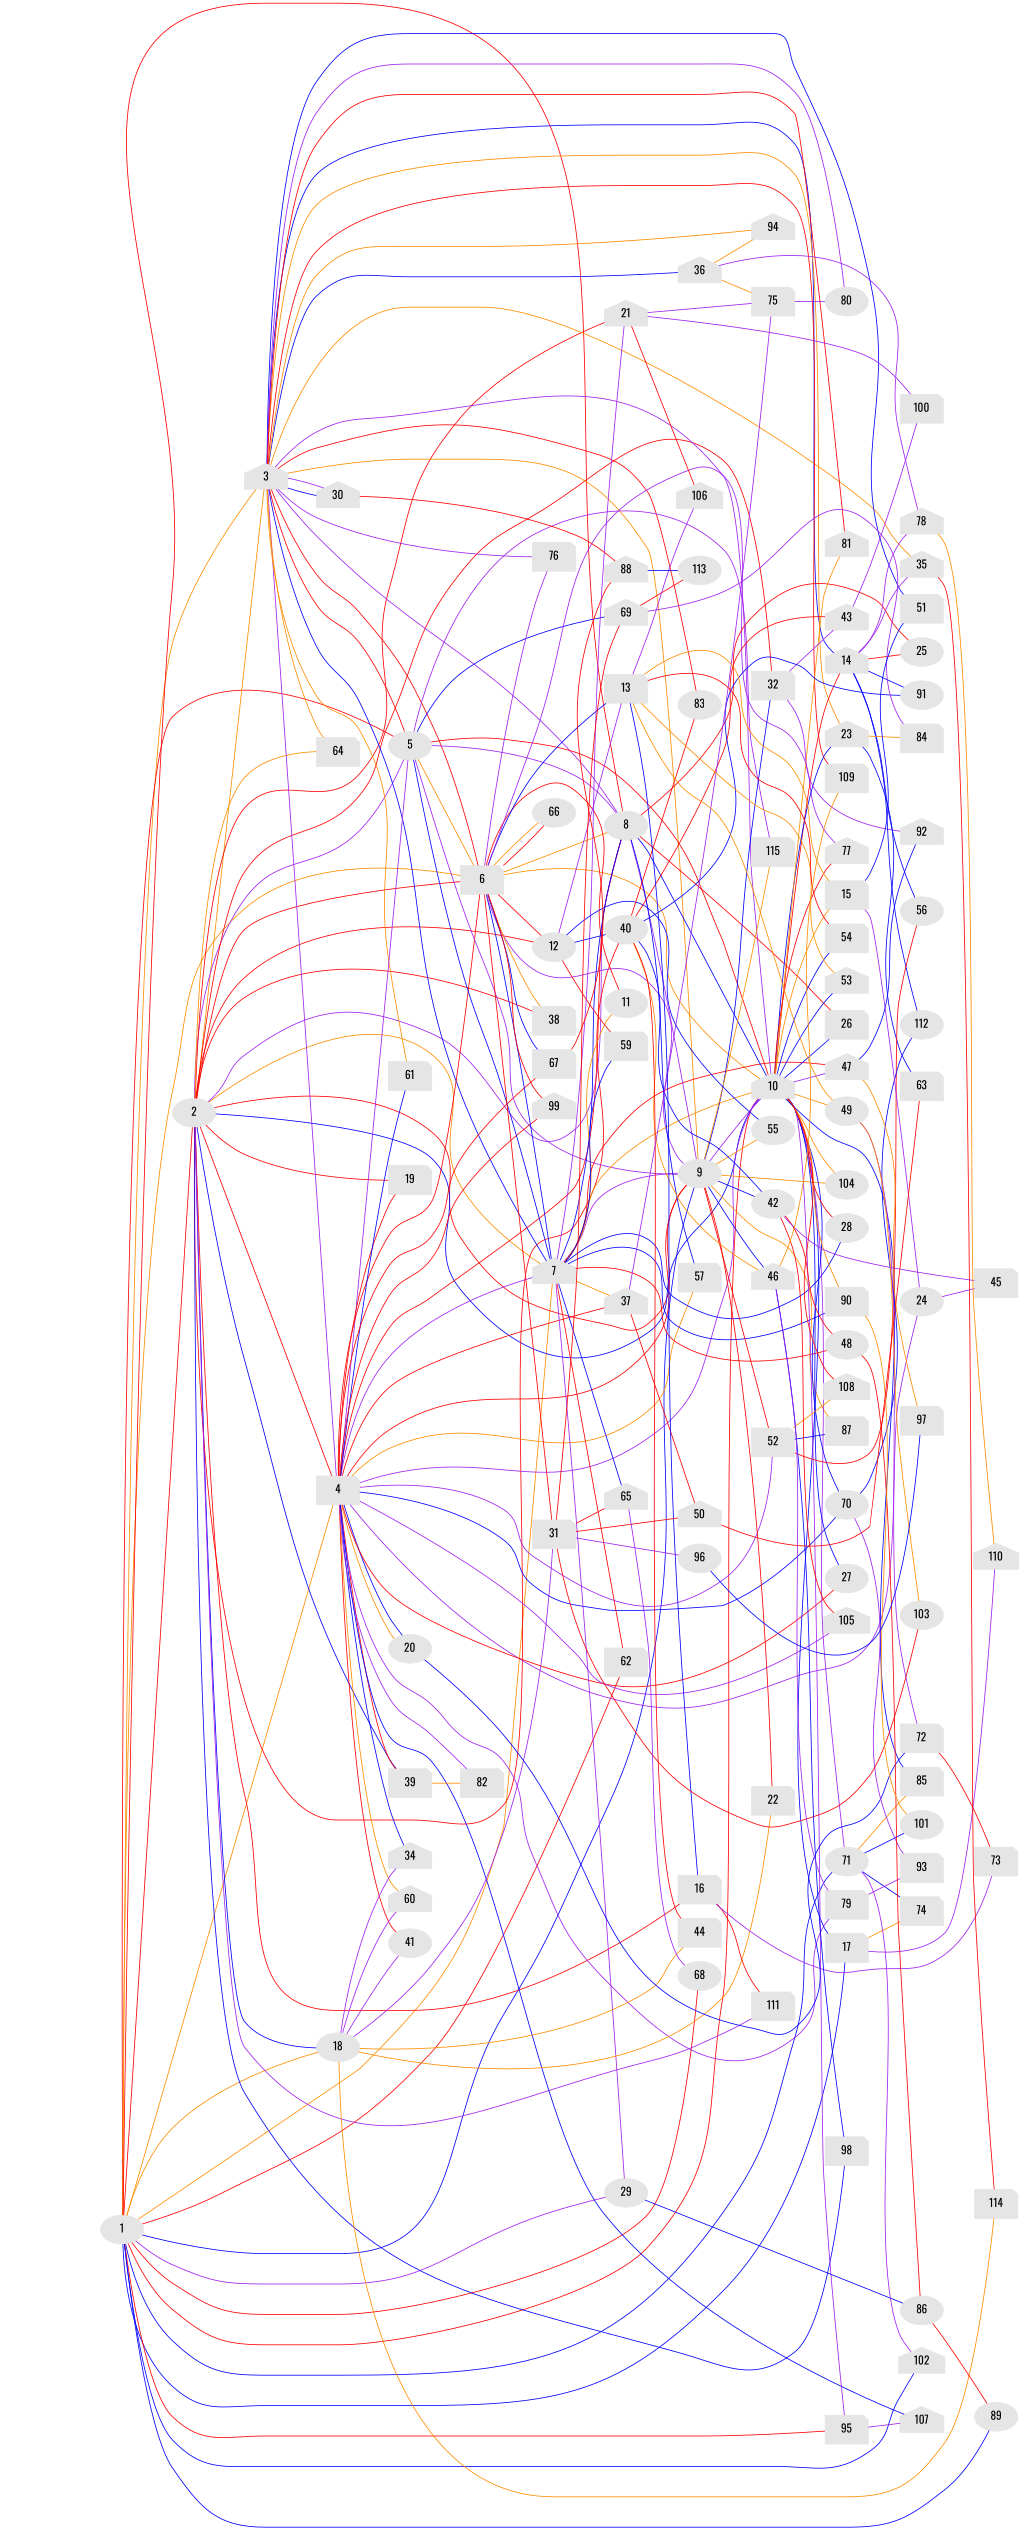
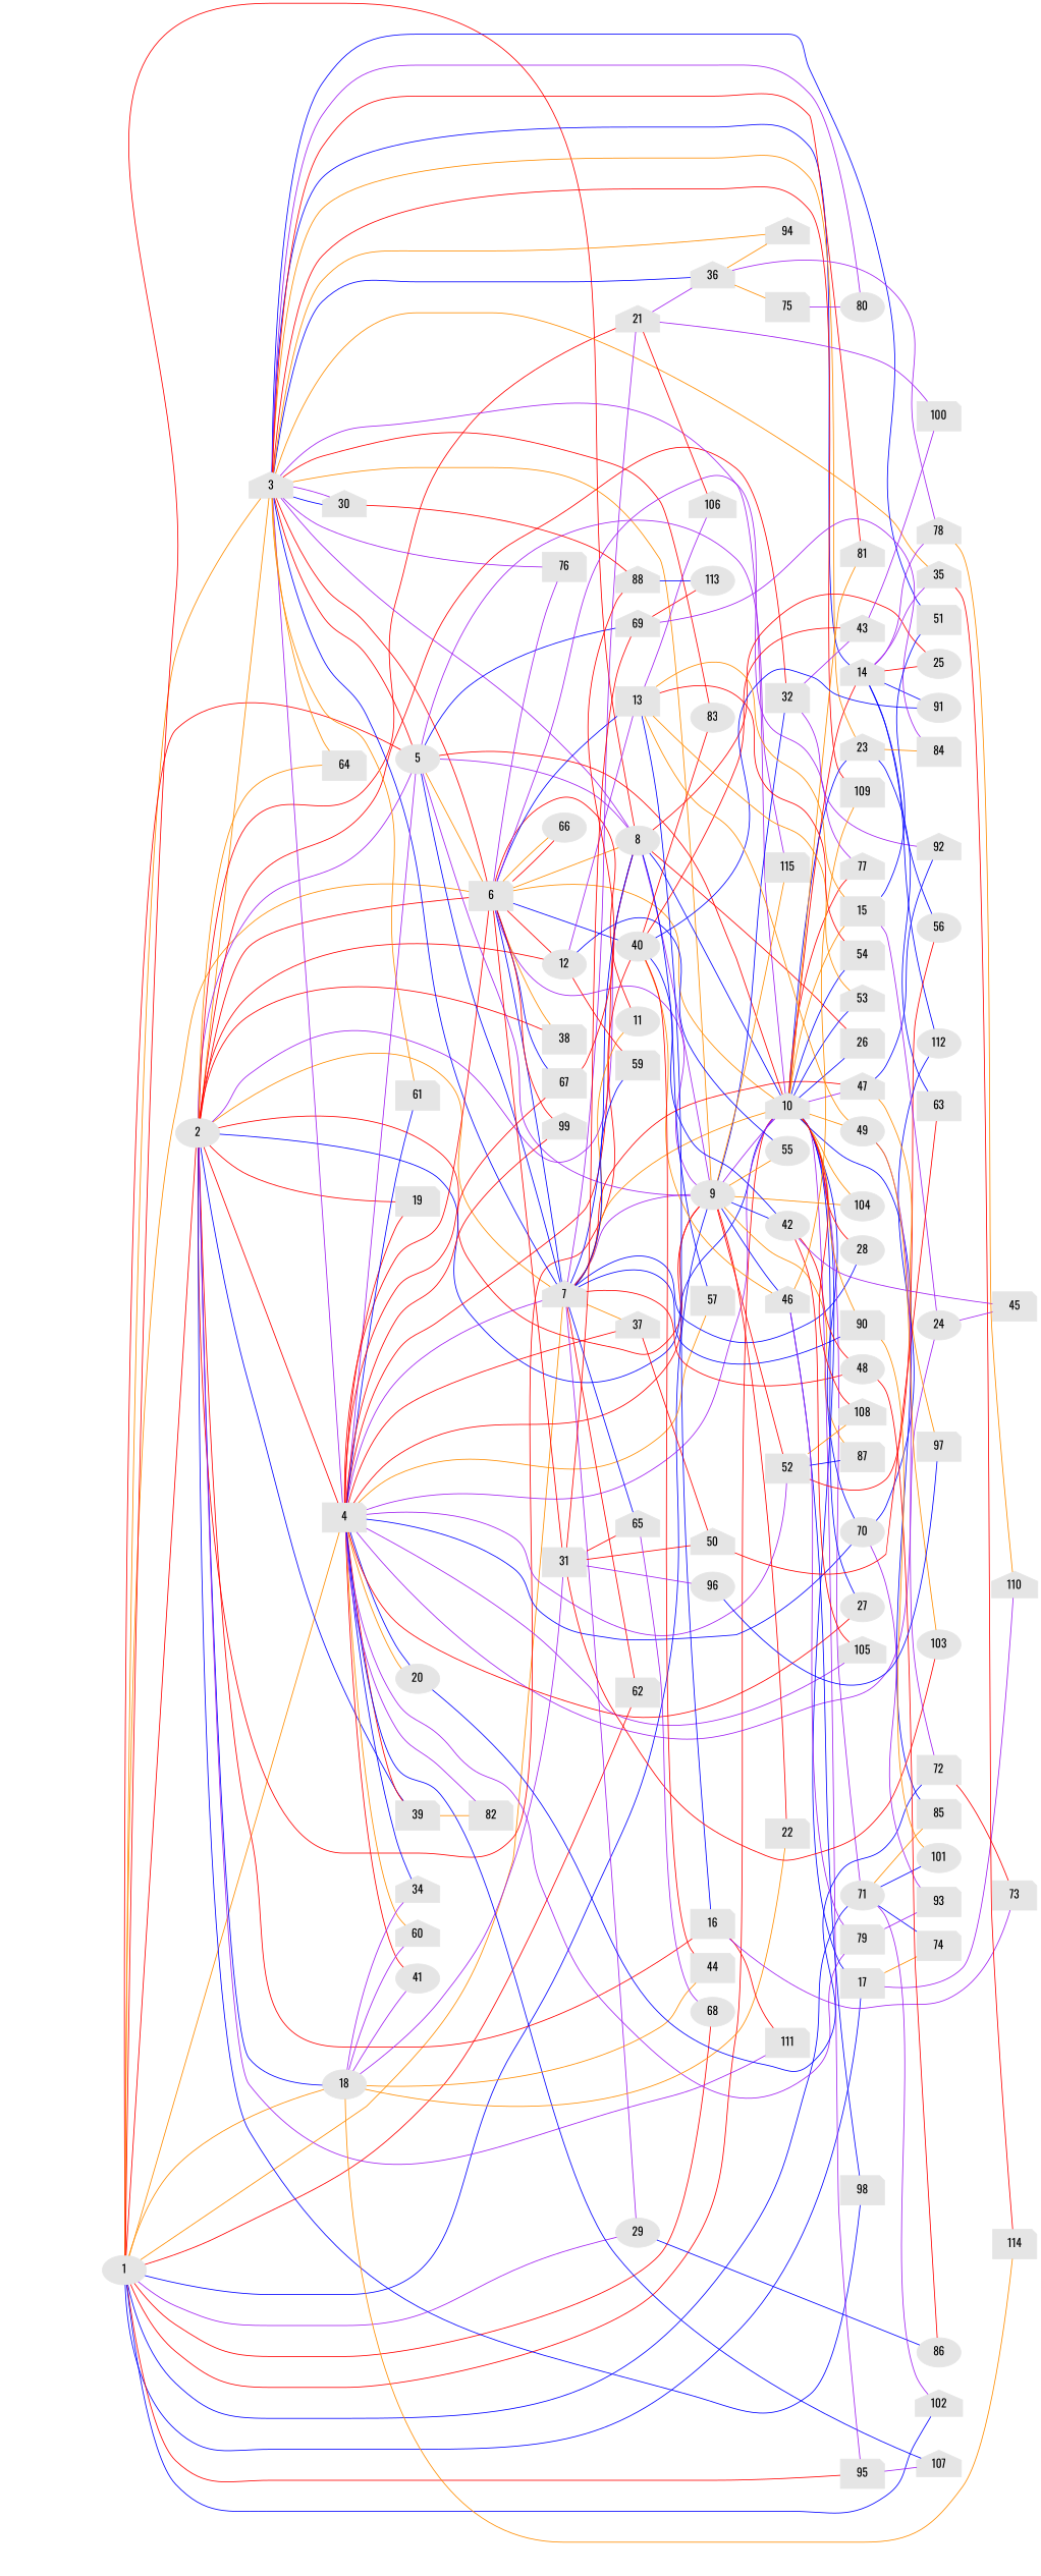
  graph {
    fontname=Oswald
    rankdir=LR
    node [color=gray90 fontname=Oswald shape=note style=filled]
    edge [color=red fontname=Oswald]
    1 [shape=ellipse]
    2 [shape=ellipse]
    3 [shape=house]
    4
    5 [shape=ellipse]
    6
    7 [shape=house]
    8 [shape=ellipse]
    9 [shape=ellipse]
    10 [shape=house]
    17
    18 [shape=ellipse]
    29 [shape=ellipse]
    62
    68 [shape=ellipse]
    71 [shape=ellipse]
-   89 [shape=ellipse]
    95
    102 [shape=house]
    12 [shape=ellipse]
    16
    19
    21 [shape=house]
    32
    38
    39
    40 [shape=ellipse]
    64
    98
    111
    14 [shape=house]
    23 [shape=house]
    30 [shape=house]
    35 [shape=house]
    36 [shape=house]
    51
    61
    76
    80 [shape=ellipse]
    81 [shape=house]
    83 [shape=ellipse]
    94 [shape=house]
    109
    20 [shape=ellipse]
    24 [shape=ellipse]
    27 [shape=ellipse]
    34 [shape=house]
    37 [shape=house]
    41 [shape=ellipse]
    52
    57
    60 [shape=house]
    67
    70 [shape=ellipse]
    79
    82
    99 [shape=house]
    105 [shape=house]
    107 [shape=house]
    69 [shape=house]
    115
    11 [shape=ellipse]
    13
    31
    66 [shape=ellipse]
    77 [shape=house]
    28 [shape=ellipse]
    47 [shape=house]
    48 [shape=ellipse]
    59
    65 [shape=house]
    90
    25 [shape=ellipse]
    26
    22
    42 [shape=ellipse]
    46 [shape=house]
    55 [shape=ellipse]
    87
    104 [shape=ellipse]
    15
    49 [shape=ellipse]
    53 [shape=house]
    54
    85
    108 [shape=house]
    74
    110 [shape=house]
    44
    114
    86 [shape=ellipse]
    101 [shape=ellipse]
    73
    106 [shape=house]
    100
    43 [shape=house]
    92 [shape=house]
    91 [shape=ellipse]
    56 [shape=ellipse]
    78 [shape=house]
    112 [shape=ellipse]
    63
    84
    88 [shape=house]
    75
    72
    45
    50 [shape=house]
    93
    113 [shape=ellipse]
    96 [shape=ellipse]
    103 [shape=ellipse]
    97
    1 -- 2
    1 -- 3 [color=darkorange]
    1 -- 4 [color=darkorange]
    1 -- 5
    1 -- 6 [color=darkorange]
    1 -- 7 [color=darkorange]
    1 -- 8
    1 -- 9 [color=blue]
    1 -- 10
    1 -- 17 [color=blue]
    1 -- 18 [color=darkorange]
    1 -- 29 [color=purple]
    1 -- 62
    1 -- 68
    1 -- 71 [color=blue]
-   1 -- 89 [color=blue]
    1 -- 95
    1 -- 102 [color=blue]
    2 -- 3 [color=darkorange]
    2 -- 4
    2 -- 5 [color=purple]
    2 -- 6
    2 -- 7 [color=darkorange]
    2 -- 8 [color=purple]
    2 -- 9
    2 -- 10 [color=blue]
    2 -- 18 [color=blue]
    2 -- 12
    2 -- 16
    2 -- 19
    2 -- 21
    2 -- 32
    2 -- 38
    2 -- 39 [color=blue]
    2 -- 40
    2 -- 64 [color=darkorange]
    2 -- 98 [color=blue]
    2 -- 111 [color=purple]
    3 -- 4 [color=purple]
    3 -- 5
    3 -- 6
    3 -- 7 [color=blue]
    3 -- 8 [color=purple]
    3 -- 9 [color=darkorange]
    3 -- 10 [color=purple]
    3 -- 64 [color=darkorange]
    3 -- 14 [color=blue]
    3 -- 23 [color=darkorange]
    3 -- 30 [color=blue]
    3 -- 30 [color=purple]
    3 -- 35 [color=darkorange]
    3 -- 36 [color=blue]
    3 -- 51 [color=blue]
    3 -- 61 [color=darkorange]
    3 -- 76 [color=purple]
    3 -- 80 [color=purple]
    3 -- 81
    3 -- 83
    3 -- 94 [color=darkorange]
    3 -- 109
    4 -- 5 [color=purple]
    4 -- 6
    4 -- 7 [color=purple]
    4 -- 8
    4 -- 9
    4 -- 10 [color=purple]
    4 -- 19
    4 -- 39
    4 -- 61 [color=blue]
    4 -- 20 [color=darkorange]
    4 -- 20 [color=blue]
    4 -- 24 [color=purple]
    4 -- 27
    4 -- 34 [color=blue]
    4 -- 37
    4 -- 41
    4 -- 52 [color=purple]
    4 -- 57 [color=darkorange]
    4 -- 60 [color=darkorange]
    4 -- 67
    4 -- 70 [color=blue]
    4 -- 79 [color=purple]
    4 -- 82 [color=purple]
    4 -- 99
    4 -- 105 [color=purple]
    4 -- 107 [color=blue]
    5 -- 6 [color=darkorange]
    5 -- 7 [color=blue]
    5 -- 8 [color=purple]
    5 -- 9 [color=purple]
    5 -- 10
    5 -- 69 [color=blue]
    5 -- 115 [color=purple]
    6 -- 7 [color=blue]
    6 -- 8 [color=darkorange]
    6 -- 9 [color=purple]
    6 -- 10 [color=darkorange]
    6 -- 12
    6 -- 38 [color=darkorange]
-   12 -- 40 [color=blue]
+   6 -- 40 [color=blue]
    6 -- 76 [color=purple]
    6 -- 67 [color=blue]
    6 -- 99
    6 -- 11
    6 -- 13 [color=blue]
    6 -- 31
    6 -- 66
    6 -- 66 [color=darkorange]
    6 -- 77 [color=purple]
    7 -- 8 [color=blue]
    7 -- 9 [color=purple]
    7 -- 10 [color=darkorange]
    7 -- 29 [color=purple]
    7 -- 62
    7 -- 21 [color=purple]
    7 -- 37 [color=darkorange]
    7 -- 11 [color=darkorange]
    7 -- 28 [color=blue]
    7 -- 47
    7 -- 48
    7 -- 59 [color=blue]
    7 -- 65 [color=blue]
    7 -- 90 [color=blue]
    8 -- 9 [color=purple]
    8 -- 10 [color=blue]
    8 -- 57 [color=blue]
    8 -- 25
    8 -- 26
    9 -- 10 [color=purple]
    9 -- 32 [color=blue]
    9 -- 52
    9 -- 115 [color=darkorange]
    9 -- 22
    9 -- 42 [color=blue]
    9 -- 46 [color=blue]
    9 -- 55 [color=darkorange]
    9 -- 87 [color=darkorange]
    9 -- 104 [color=darkorange]
    10 -- 17 [color=blue]
    10 -- 71 [color=purple]
    10 -- 95 [color=purple]
    10 -- 14
    10 -- 23 [color=blue]
    10 -- 81 [color=darkorange]
    10 -- 27 [color=blue]
    10 -- 70 [color=blue]
    10 -- 77
    10 -- 28
    10 -- 47 [color=purple]
    10 -- 90 [color=darkorange]
    10 -- 26 [color=blue]
    10 -- 104 [color=darkorange]
    10 -- 15 [color=darkorange]
    10 -- 49 [color=darkorange]
    10 -- 53 [color=blue]
    10 -- 54 [color=blue]
    10 -- 85 [color=blue]
    10 -- 108
    17 -- 74 [color=darkorange]
    17 -- 110 [color=purple]
    18 -- 34 [color=purple]
    18 -- 41 [color=purple]
    18 -- 60 [color=purple]
    18 -- 31 [color=purple]
    18 -- 22 [color=darkorange]
    18 -- 44 [color=darkorange]
    18 -- 114 [color=darkorange]
    29 -- 86 [color=blue]
    71 -- 102 [color=purple]
    71 -- 85 [color=darkorange]
    71 -- 74 [color=blue]
    71 -- 101 [color=blue]
    95 -- 107 [color=purple]
    12 -- 13 [color=purple]
    12 -- 59
    12 -- 55 [color=blue]
    16 -- 111
    16 -- 73 [color=purple]
-   21 -- 75 [color=purple]
+   21 -- 36 [color=purple]
    21 -- 106
    21 -- 100 [color=purple]
    32 -- 43 [color=purple]
    32 -- 92 [color=purple]
    39 -- 82 [color=darkorange]
    40 -- 83
    40 -- 42 [color=blue]
    40 -- 46 [color=darkorange]
    40 -- 44
    40 -- 43
    40 -- 91 [color=blue]
    14 -- 35 [color=purple]
    14 -- 25
    14 -- 91 [color=blue]
    14 -- 56 [color=blue]
    14 -- 78 [color=purple]
    14 -- 112 [color=blue]
    23 -- 63 [color=blue]
    23 -- 84 [color=darkorange]
    30 -- 88
    35 -- 114
    36 -- 94 [color=darkorange]
    36 -- 78 [color=purple]
    36 -- 75 [color=darkorange]
    20 -- 72 [color=blue]
    24 -- 45 [color=purple]
-   37 -- 75 [color=purple]
    37 -- 50
    52 -- 87 [color=blue]
    52 -- 108 [color=darkorange]
    52 -- 56
    67 -- 88
    70 -- 112 [color=blue]
    70 -- 93 [color=purple]
    79 -- 93 [color=purple]
    69 -- 84 [color=purple]
    69 -- 113
    13 -- 16 [color=blue]
    13 -- 15 [color=darkorange]
    13 -- 49 [color=darkorange]
    13 -- 53 [color=darkorange]
    13 -- 54
    13 -- 106 [color=purple]
    31 -- 69
    31 -- 65
    31 -- 50
    31 -- 96 [color=purple]
    31 -- 103
    47 -- 92 [color=blue]
    47 -- 97 [color=darkorange]
    48 -- 86
    65 -- 68 [color=purple]
    90 -- 101 [color=darkorange]
    42 -- 105
    42 -- 48
    42 -- 45 [color=purple]
    46 -- 98 [color=blue]
    46 -- 109 [color=darkorange]
    46 -- 79 [color=purple]
    15 -- 51 [color=blue]
    15 -- 24 [color=purple]
    49 -- 72 [color=purple]
    49 -- 103 [color=darkorange]
-   86 -- 89
    43 -- 100 [color=purple]
    78 -- 110 [color=darkorange]
    88 -- 113 [color=blue]
    75 -- 80 [color=purple]
    72 -- 73
    50 -- 63
    96 -- 97 [color=blue]
  }
